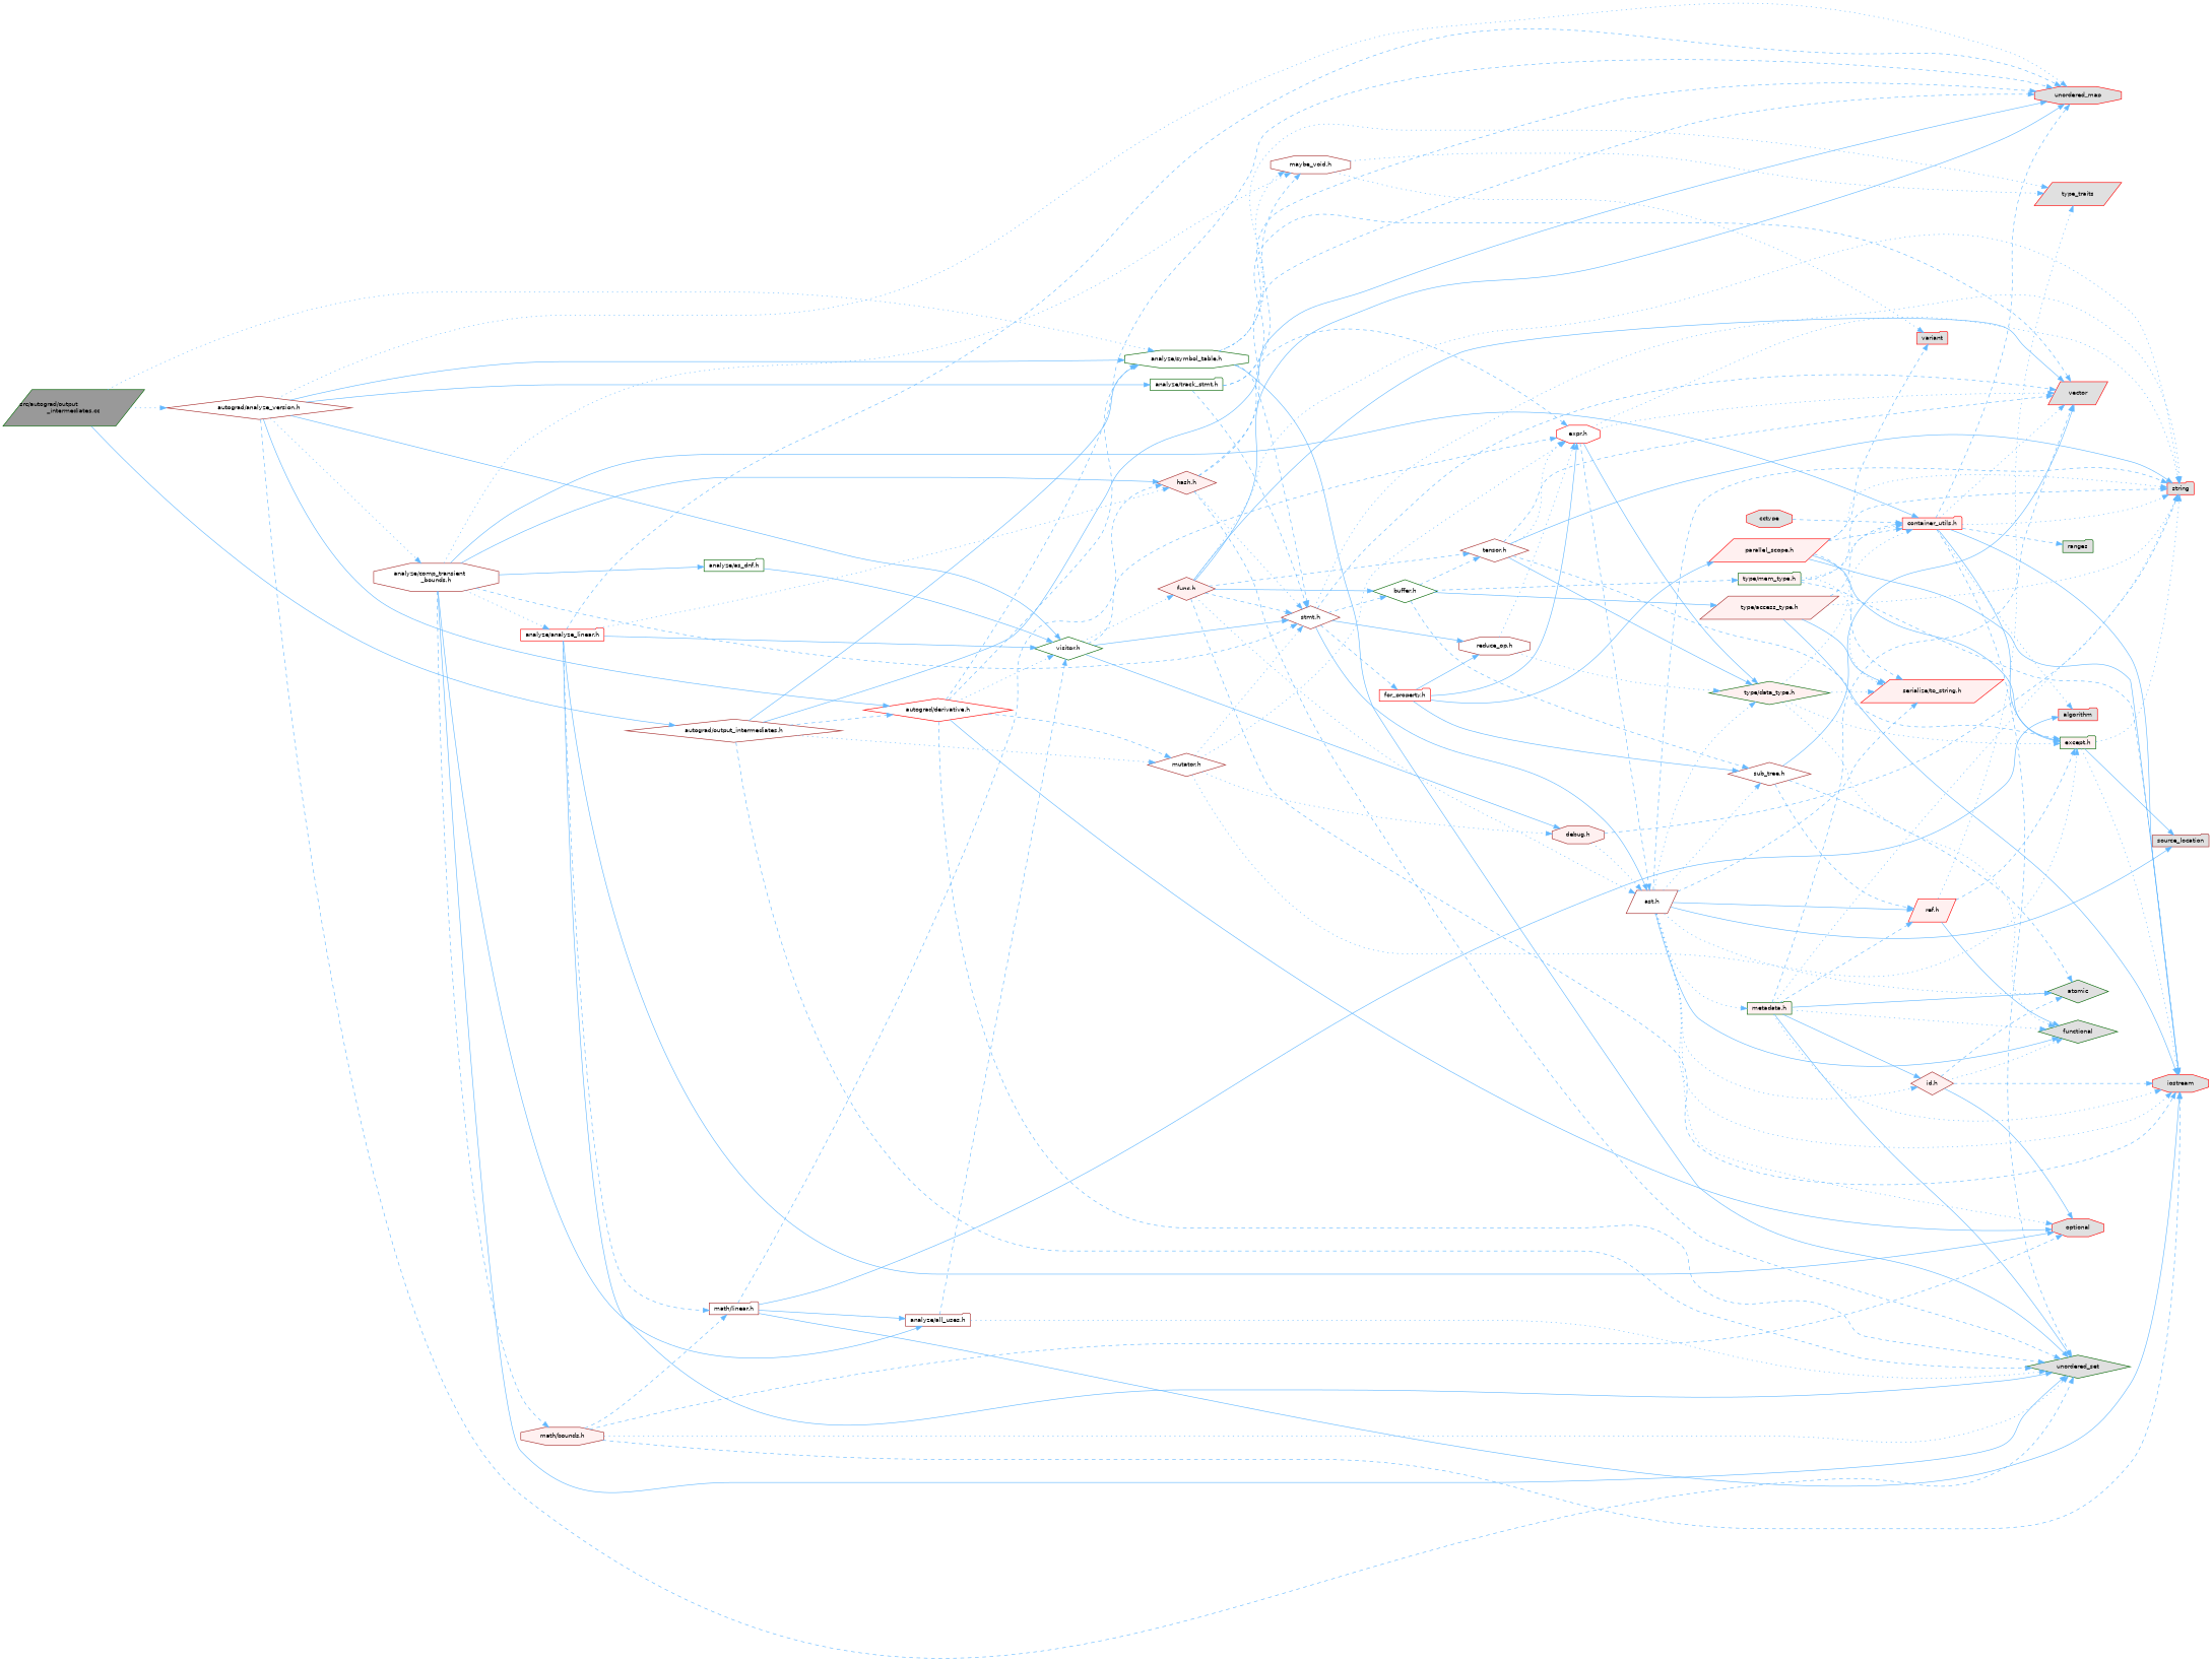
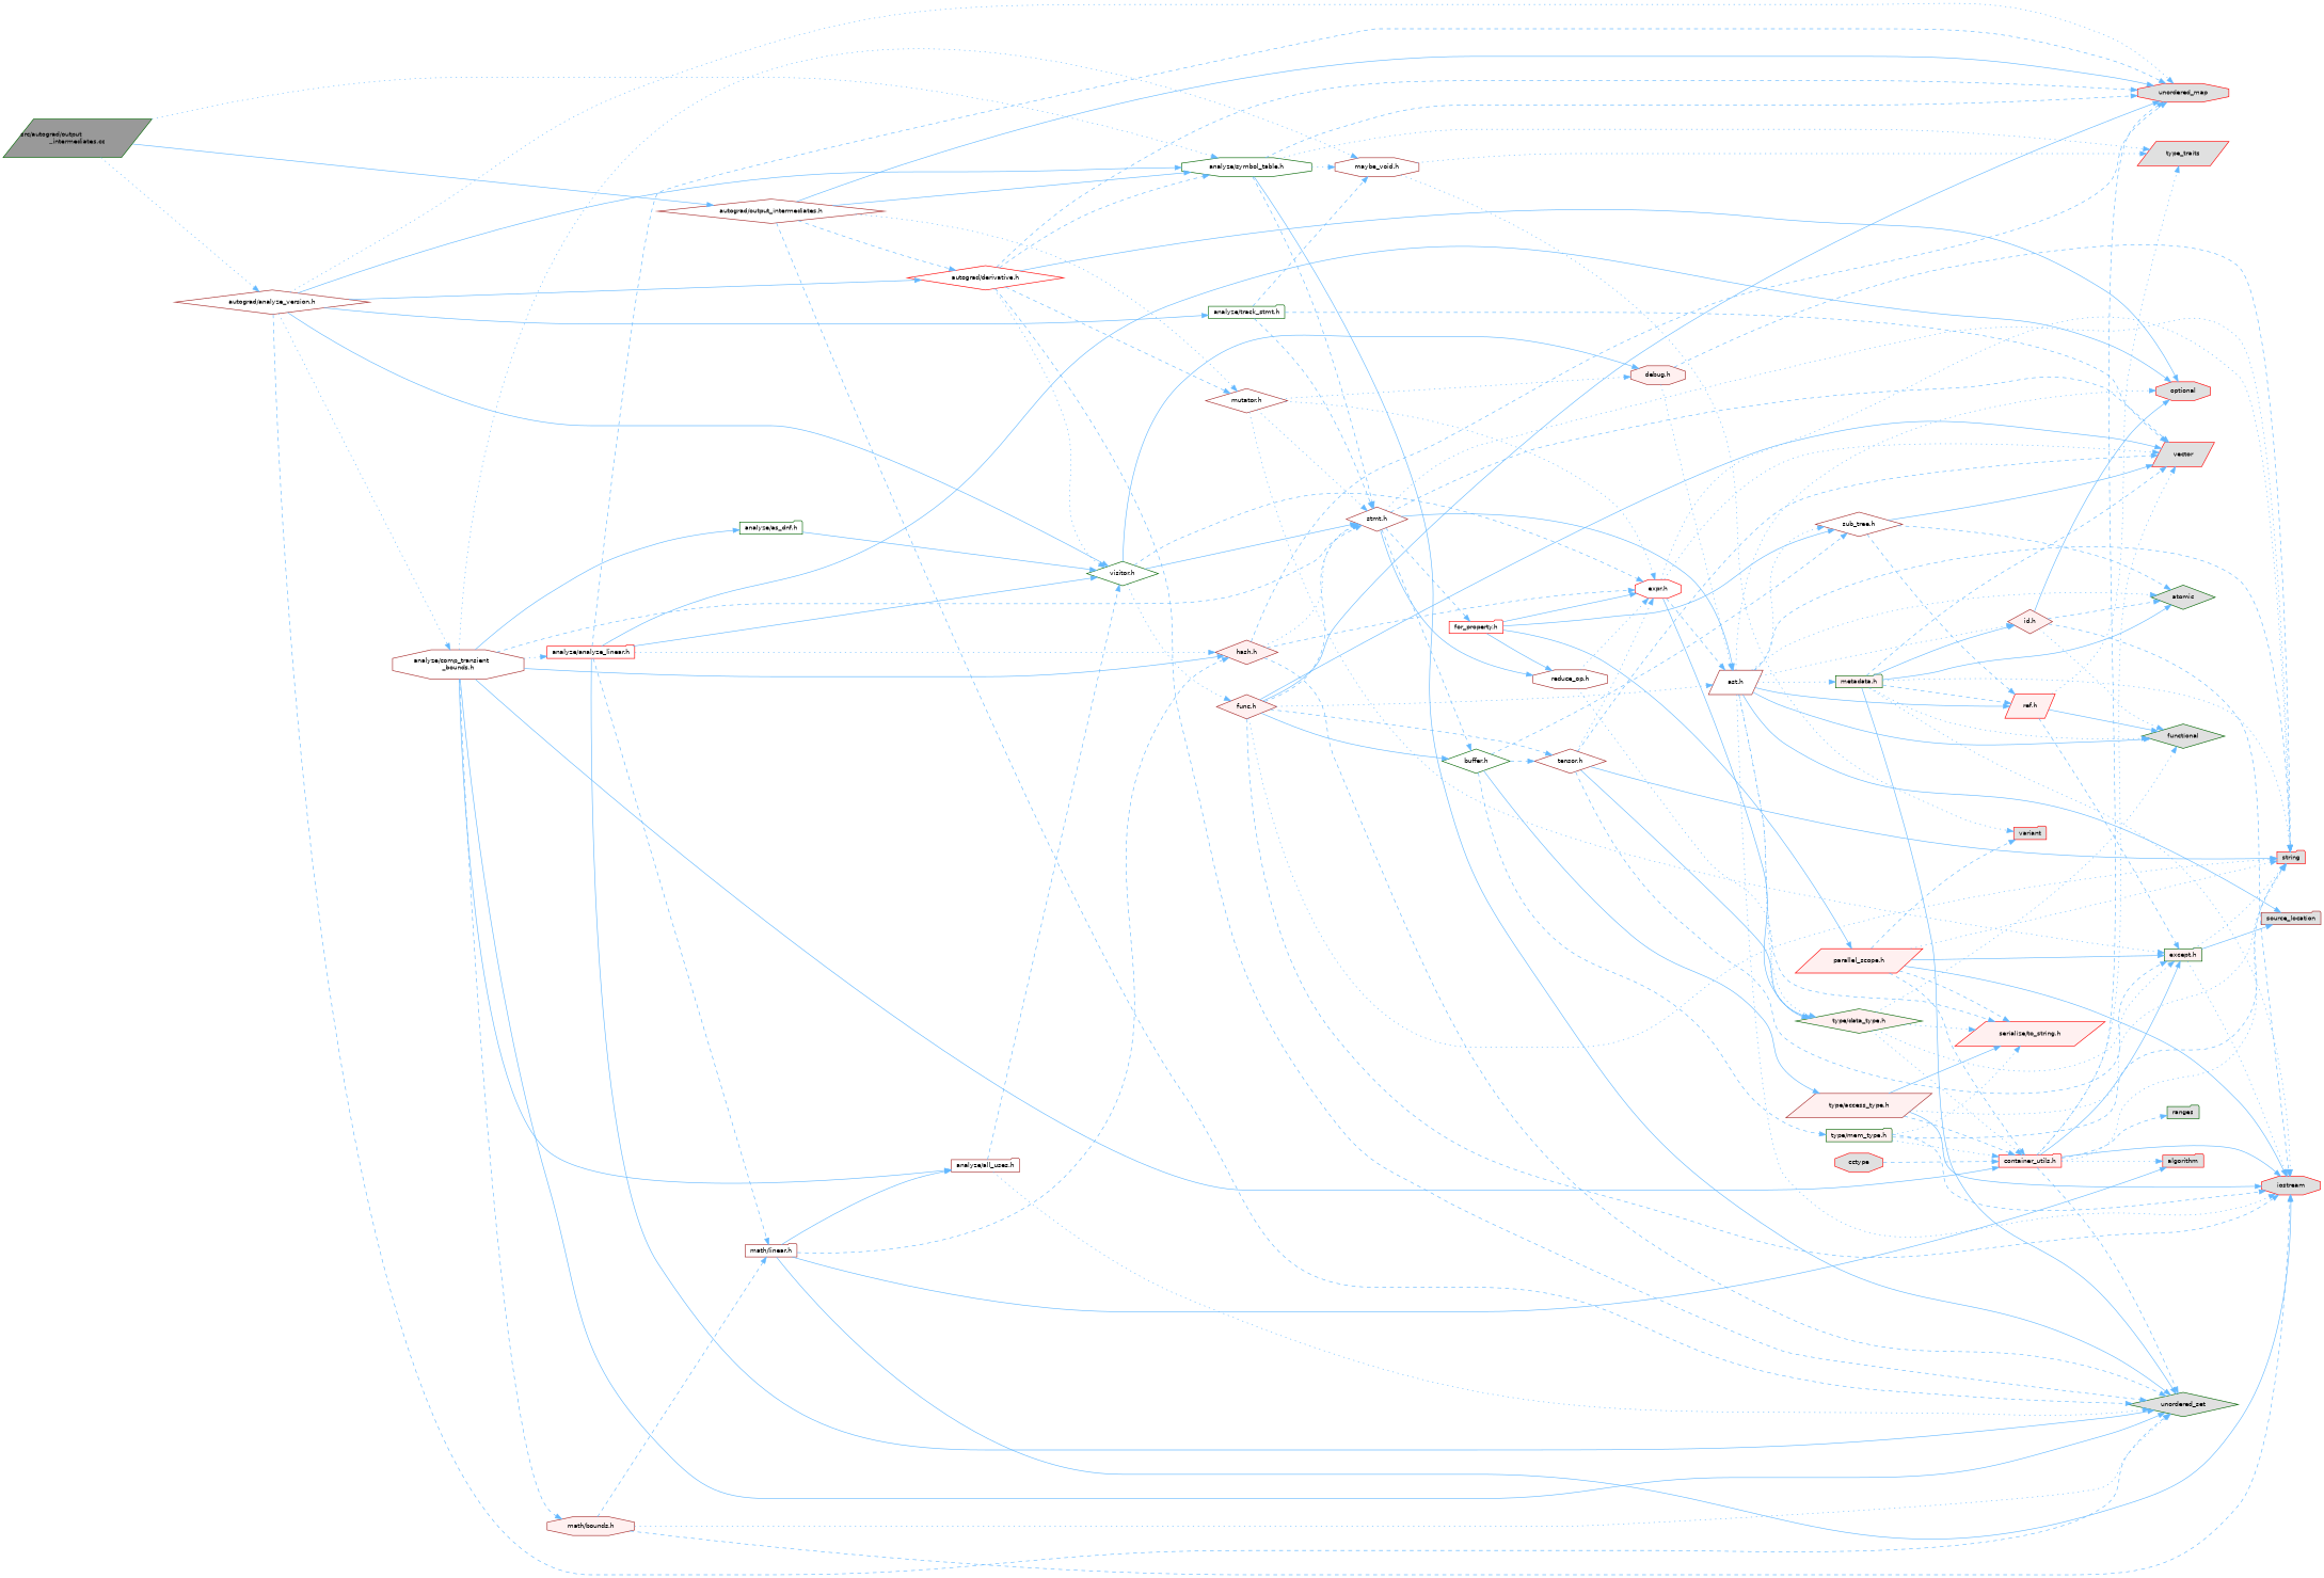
  digraph {
    rankdir=LR
    node [color=brown fillcolor=white fontname=Helvetica fontsize=10 shape=diamond style=filled]
    edge [color=steelblue1 fontname=Helvetica fontsize=10 labelfontname=Helvetica labelfontsize=10 style=dashed]
    n1 [color=darkgreen fillcolor=grey60 fontcolor=black height=0.2 label="src/autograd/output\l_intermediates.cc" shape=parallelogram width=0.4]
    n2 [color=darkgreen height=0.2 label="analyze/symbol_table.h" shape=octagon width=0.4]
    n3 [height=0.2 label="autograd/analyze_version.h" width=0.4]
    n4 [height=0.2 label="autograd/output_intermediates.h" width=0.4]
    n5 [color=red fillcolor="#E0E0E0" height=0.2 label=type_traits shape=parallelogram width=0.4]
    n6 [color=red fillcolor="#E0E0E0" height=0.2 label=unordered_map shape=octagon width=0.4]
    n7 [color=darkgreen fillcolor="#E0E0E0" height=0.2 label=unordered_set width=0.4]
    n8 [height=0.2 label="maybe_void.h" shape=octagon width=0.4]
    n9 [height=0.2 label="stmt.h" width=0.4]
    n10 [height=0.2 label="analyze/comp_transient\l_bounds.h" shape=octagon width=0.4]
    n11 [color=darkgreen height=0.2 label="visitor.h" width=0.4]
    n12 [color=darkgreen height=0.2 label="analyze/track_stmt.h" shape=folder width=0.4]
    n13 [color=red height=0.2 label="autograd/derivative.h" width=0.4]
    n14 [height=0.2 label="mutator.h" width=0.4]
    n15 [color=red fillcolor="#E0E0E0" height=0.2 label=variant shape=folder width=0.4]
    n16 [color=red fillcolor="#E0E0E0" height=0.2 label=string shape=folder width=0.4]
    n17 [color=red fillcolor="#E0E0E0" height=0.2 label=vector shape=parallelogram width=0.4]
    n18 [height=0.2 label="ast.h" shape=parallelogram width=0.4]
    n19 [color=darkgreen height=0.2 label="buffer.h" width=0.4]
    n20 [color=red height=0.2 label="for_property.h" shape=folder width=0.4]
    n21 [height=0.2 label="reduce_op.h" shape=octagon width=0.4]
    n22 [color=darkgreen fillcolor="#E0E0E0" height=0.2 label=atomic width=0.4]
    n23 [color=darkgreen fillcolor="#E0E0E0" height=0.2 label=functional width=0.4]
    n24 [color=red fillcolor="#E0E0E0" height=0.2 label=iostream shape=octagon width=0.4]
    n25 [color=red fillcolor="#E0E0E0" height=0.2 label=optional shape=octagon width=0.4]
    n26 [fillcolor="#E0E0E0" height=0.2 label=source_location shape=folder width=0.4]
    n27 [fillcolor="#FFF0F0" height=0.2 label="id.h" width=0.4]
    n28 [color=darkgreen fillcolor="#FFF0F0" height=0.2 label="metadata.h" shape=folder width=0.4]
    n29 [color=red fillcolor="#FFF0F0" height=0.2 label="ref.h" shape=parallelogram width=0.4]
    n30 [color=red fillcolor="#FFF0F0" height=0.2 label="serialize/to_string.h" shape=parallelogram width=0.4]
    n31 [height=0.2 label="sub_tree.h" width=0.4]
    n32 [color=darkgreen fillcolor="#FFF0F0" height=0.2 label="type/data_type.h" width=0.4]
    n33 [height=0.2 label="tensor.h" width=0.4]
    n34 [fillcolor="#FFF0F0" height=0.2 label="type/access_type.h" shape=parallelogram width=0.4]
    n35 [color=darkgreen fillcolor="#FFF0F0" height=0.2 label="type/mem_type.h" shape=folder width=0.4]
    n36 [color=red height=0.2 label="expr.h" shape=octagon width=0.4]
    n37 [color=red fillcolor="#FFF0F0" height=0.2 label="parallel_scope.h" shape=parallelogram width=0.4]
    n38 [color=darkgreen fillcolor="#FFF0F0" height=0.2 label="except.h" shape=folder width=0.4]
    n39 [color=red fillcolor="#FFF0F0" height=0.2 label="container_utils.h" shape=folder width=0.4]
    n40 [color=red fillcolor="#E0E0E0" height=0.2 label=algorithm shape=folder width=0.4]
    n41 [color=darkgreen fillcolor="#E0E0E0" height=0.2 label=ranges shape=folder width=0.4]
    n42 [color=red fillcolor="#E0E0E0" height=0.2 label=cctype shape=octagon width=0.4]
    n43 [height=0.2 label="analyze/all_uses.h" shape=folder width=0.4]
    n44 [color=red height=0.2 label="analyze/analyze_linear.h" shape=folder width=0.4]
    n45 [fillcolor="#FFF0F0" height=0.2 label="hash.h" width=0.4]
    n46 [color=darkgreen height=0.2 label="analyze/as_dnf.h" shape=folder width=0.4]
    n47 [fillcolor="#FFF0F0" height=0.2 label="math/bounds.h" shape=octagon width=0.4]
    n48 [fillcolor="#FFF0F0" height=0.2 label="debug.h" shape=octagon width=0.4]
    n49 [fillcolor="#FFF0F0" height=0.2 label="func.h" width=0.4]
    n50 [height=0.2 label="math/linear.h" shape=folder width=0.4]
    n1 -> n2 [style=dotted]
    n1 -> n3 [style=dotted]
    n1 -> n4 [style=solid]
    n2 -> n5 [style=dotted]
    n2 -> n6
    n2 -> n7 [style=solid]
    n2 -> n8 [style=dotted]
    n2 -> n9
    n3 -> n2 [style=solid]
    n3 -> n6 [style=dotted]
    n3 -> n7
    n3 -> n10 [style=dotted]
    n3 -> n11 [style=solid]
    n3 -> n12 [style=solid]
    n3 -> n13 [style=solid]
    n4 -> n2 [style=solid]
    n4 -> n6 [style=solid]
    n4 -> n7
    n4 -> n13
    n4 -> n14 [style=dotted]
    n8 -> n5 [style=dotted]
    n8 -> n15 [style=dotted]
    n9 -> n16 [style=dotted]
    n9 -> n17
    n9 -> n18 [style=solid]
    n9 -> n19
    n9 -> n20
    n9 -> n21 [style=solid]
    n10 -> n7 [style=solid]
    n10 -> n8 [style=dotted]
    n10 -> n9
    n10 -> n39 [style=solid]
    n10 -> n43 [style=solid]
    n10 -> n44 [style=dotted]
    n10 -> n45 [style=solid]
    n10 -> n46 [style=solid]
    n10 -> n47
    n11 -> n9 [style=solid]
    n11 -> n36
    n11 -> n48 [style=solid]
    n11 -> n49 [style=dotted]
    n12 -> n8
    n12 -> n9
    n12 -> n17
    n13 -> n2
    n13 -> n6
    n13 -> n7
    n13 -> n11 [style=dotted]
    n13 -> n14
    n13 -> n25 [style=solid]
    n14 -> n9 [style=dotted]
    n14 -> n36 [style=dotted]
    n14 -> n38 [style=dotted]
    n14 -> n48 [style=dotted]
    n18 -> n16
    n18 -> n22 [style=dotted]
    n18 -> n23 [style=solid]
    n18 -> n24 [style=dotted]
    n18 -> n25 [style=dotted]
    n18 -> n26 [style=solid]
    n18 -> n27 [style=dotted]
    n18 -> n28 [style=dotted]
    n18 -> n29 [style=solid]
    n18 -> n30
    n18 -> n31 [style=dotted]
    n18 -> n32 [style=dotted]
    n19 -> n31
    n19 -> n33
    n19 -> n34 [style=solid]
    n19 -> n35
    n20 -> n21 [style=solid]
    n20 -> n31 [style=solid]
    n20 -> n36 [style=solid]
    n20 -> n37 [style=solid]
    n21 -> n32 [style=dotted]
    n21 -> n36 [style=dotted]
    n27 -> n22
    n27 -> n23 [style=dotted]
    n27 -> n24
    n27 -> n25 [style=solid]
    n28 -> n7 [style=solid]
    n28 -> n16 [style=dotted]
    n28 -> n17
    n28 -> n22 [style=solid]
    n28 -> n23 [style=dotted]
    n28 -> n24 [style=dotted]
    n28 -> n27 [style=solid]
    n28 -> n29
    n29 -> n5 [style=dotted]
    n29 -> n23 [style=solid]
    n29 -> n38
    n31 -> n17 [style=solid]
    n31 -> n22
    n31 -> n29
    n32 -> n23 [style=dotted]
    n32 -> n30 [style=dotted]
    n32 -> n38 [style=dotted]
    n32 -> n39 [style=dotted]
    n33 -> n16 [style=solid]
    n33 -> n17
    n33 -> n32 [style=solid]
    n33 -> n36 [style=dotted]
    n33 -> n38
    n34 -> n16 [style=dotted]
    n34 -> n24 [style=solid]
    n34 -> n30 [style=solid]
    n34 -> n39
    n35 -> n16
    n35 -> n24
    n35 -> n30 [style=dotted]
    n35 -> n39 [style=dotted]
    n36 -> n16 [style=dotted]
    n36 -> n17 [style=dotted]
    n36 -> n18
    n36 -> n32 [style=solid]
    n37 -> n15
    n37 -> n16 [style=dotted]
    n37 -> n24 [style=solid]
    n37 -> n30
    n37 -> n38 [style=solid]
    n37 -> n39
    n38 -> n16 [style=dotted]
    n38 -> n24 [style=dotted]
    n38 -> n26 [style=solid]
    n39 -> n6
    n39 -> n7
    n39 -> n16 [style=dotted]
    n39 -> n17 [style=dotted]
    n39 -> n24 [style=solid]
    n39 -> n38 [style=solid]
    n39 -> n40 [style=dotted]
    n39 -> n41
    n42 -> n39
    n43 -> n7 [style=dotted]
    n43 -> n11
    n44 -> n6
    n44 -> n7 [style=solid]
    n44 -> n11 [style=solid]
    n44 -> n25 [style=solid]
    n44 -> n45 [style=dotted]
    n44 -> n50
    n45 -> n6
    n45 -> n7
    n45 -> n9 [style=dotted]
    n45 -> n36
    n46 -> n11 [style=solid]
    n47 -> n7 [style=dotted]
    n47 -> n24
-   n47 -> n25
    n47 -> n50
    n48 -> n16
    n48 -> n18 [style=dotted]
    n49 -> n6 [style=solid]
    n49 -> n9
    n49 -> n16 [style=dotted]
    n49 -> n17 [style=solid]
    n49 -> n18 [style=dotted]
    n49 -> n19 [style=solid]
    n49 -> n24
    n49 -> n33
    n50 -> n24 [style=solid]
    n50 -> n40 [style=solid]
    n50 -> n43 [style=solid]
    n50 -> n45
  }
